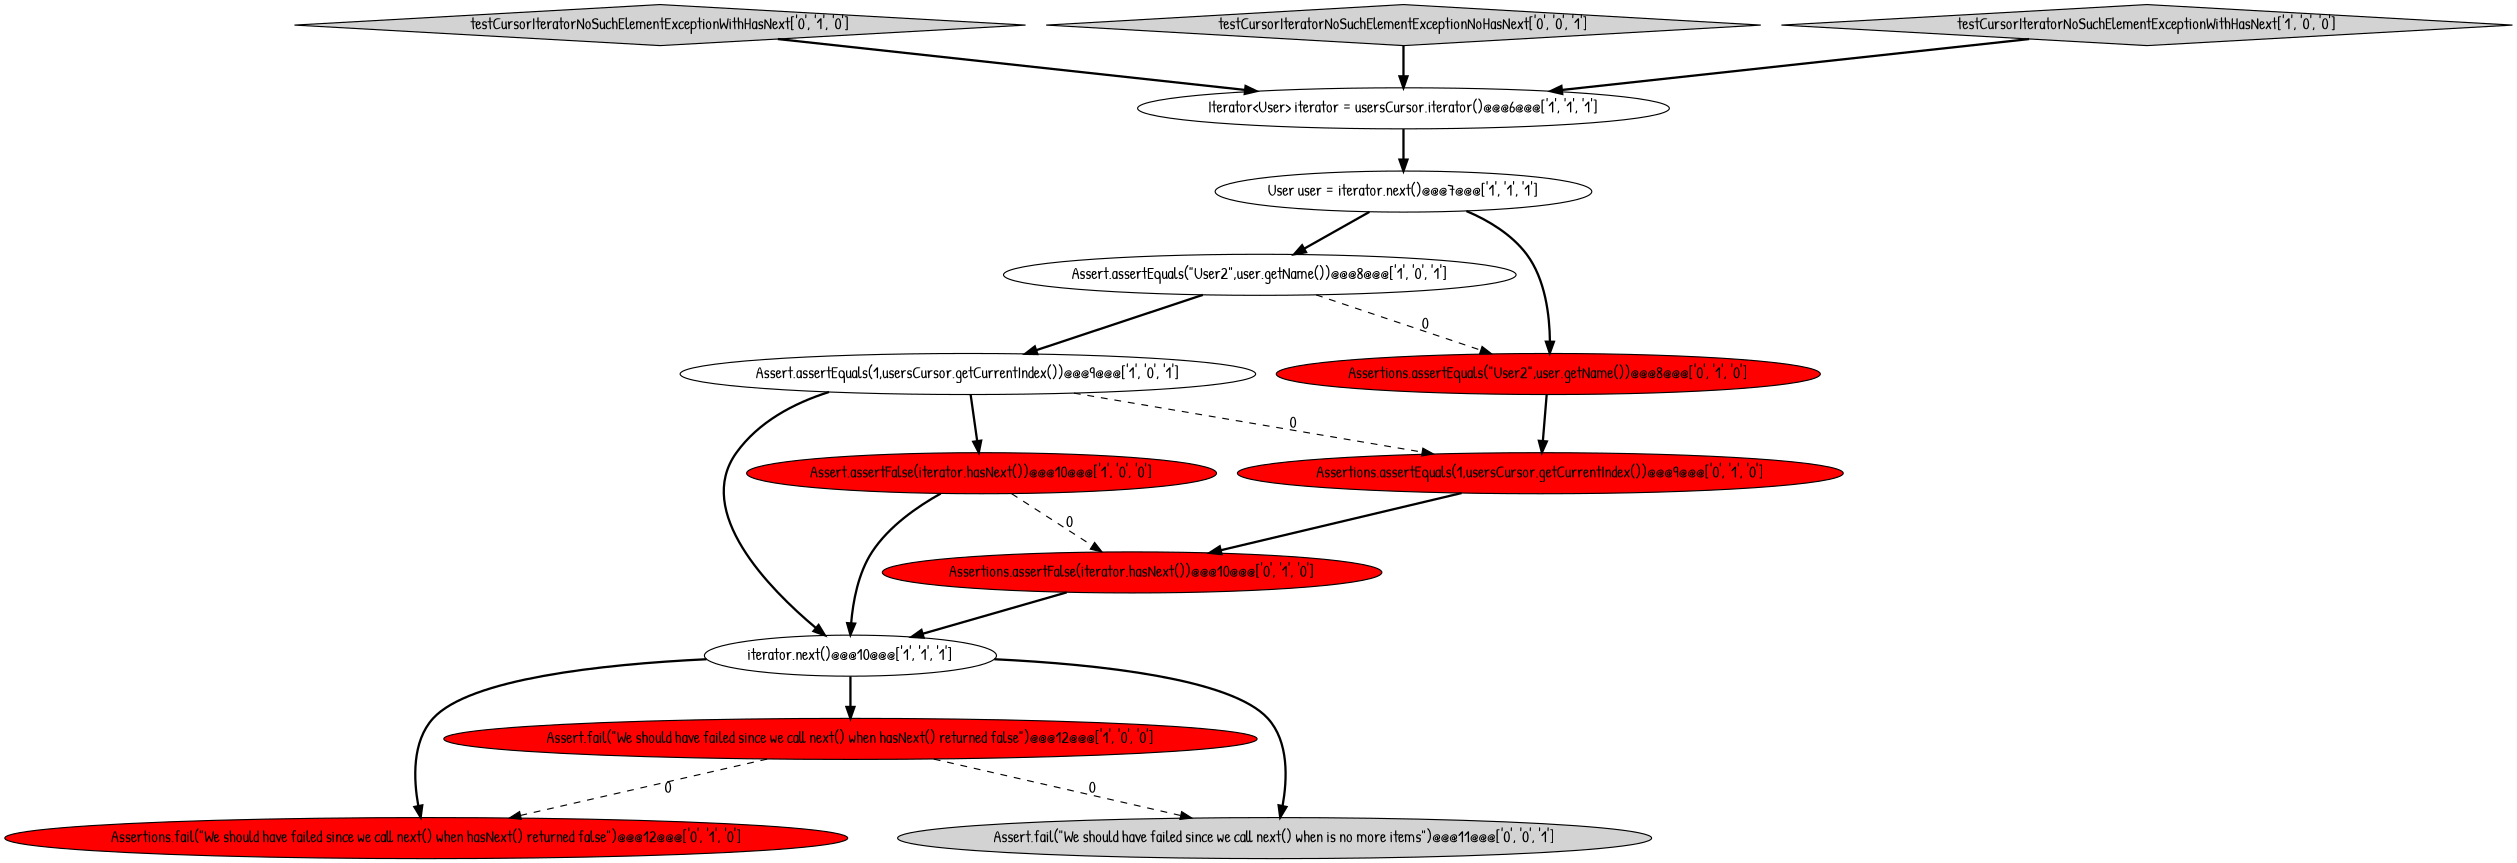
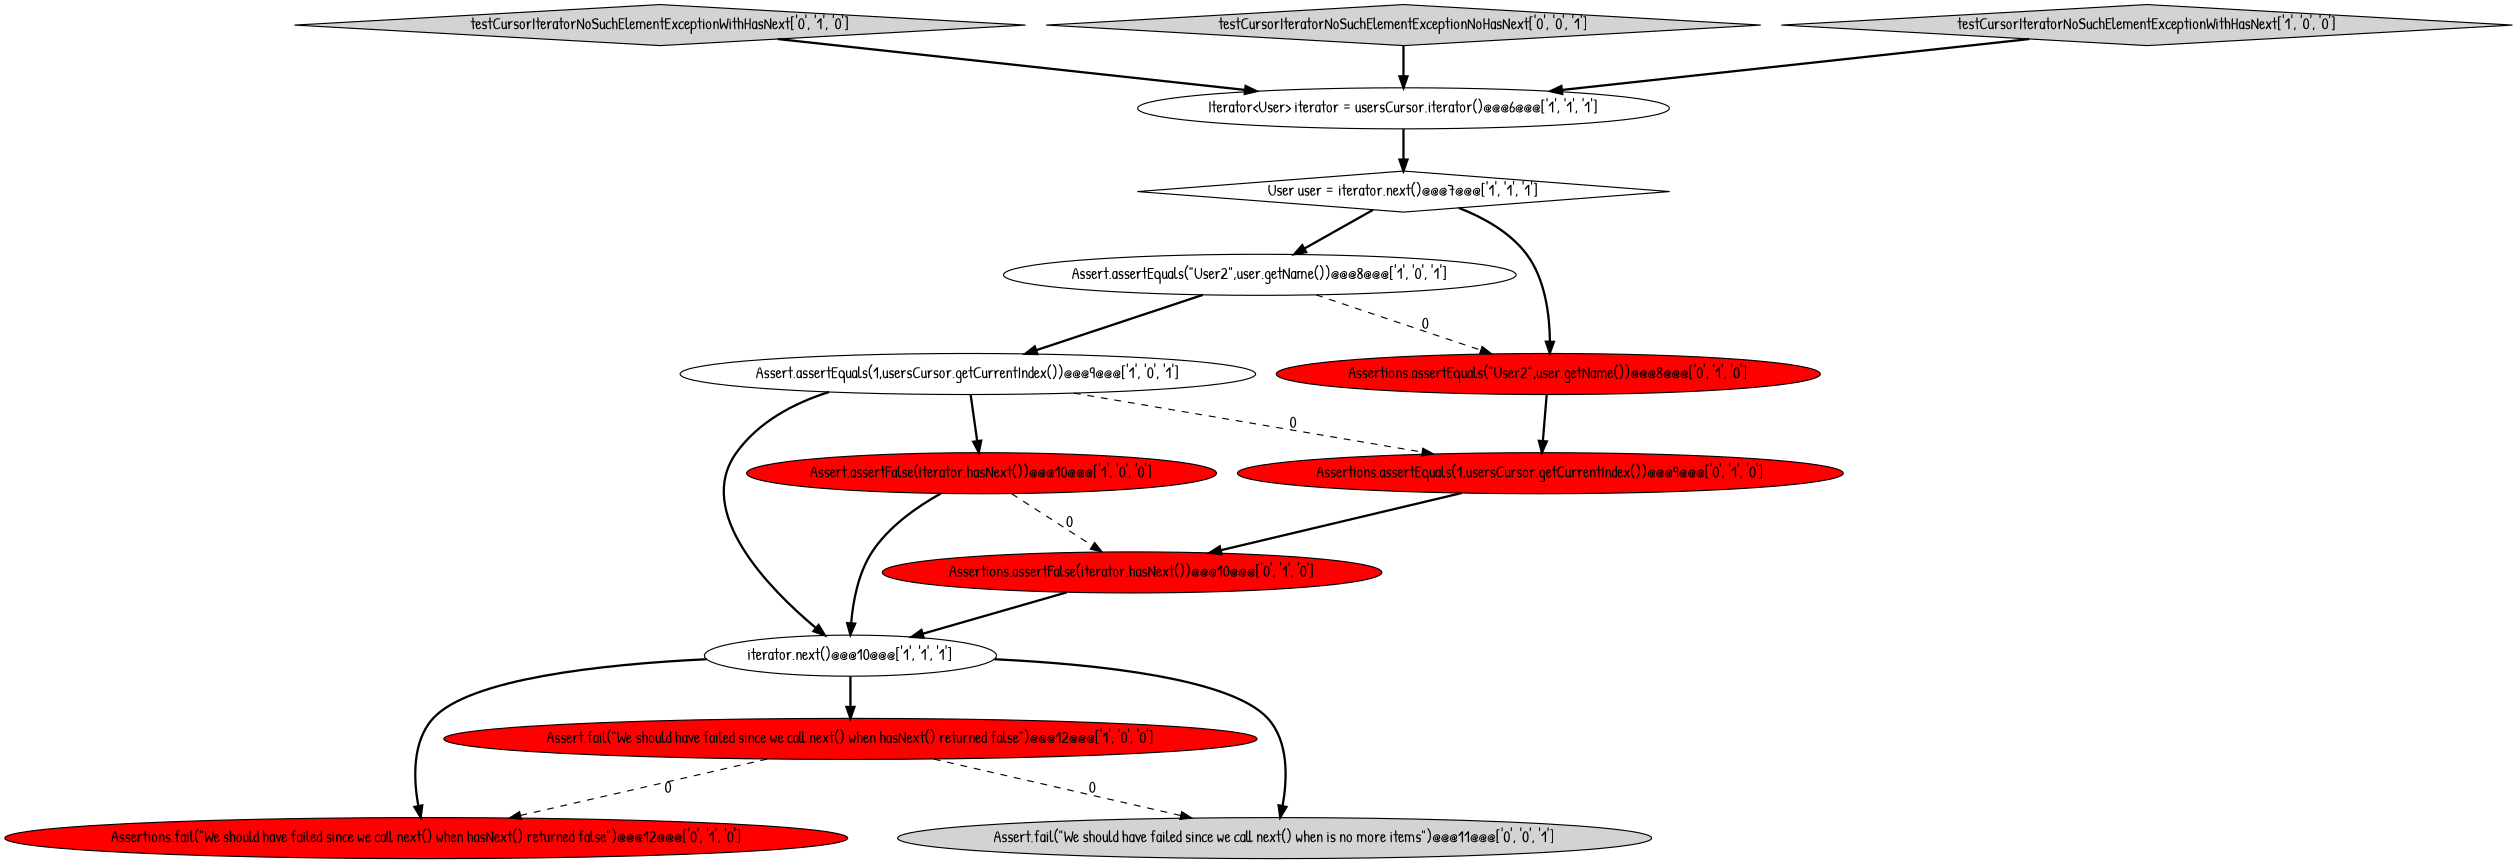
  digraph {
    fontname="Patrick Hand"
    node [fillcolor=red shape=ellipse style=filled fontname="Patrick Hand"]
    edge [style=bold fontname="Patrick Hand"]
    n1 [label="Assertions.fail(\"We should have failed since we call next() when hasNext() returned false\")@@@12@@@['0', '1', '0']"]
    n2 [fillcolor=white label="Assert.assertEquals(1,usersCursor.getCurrentIndex())@@@9@@@['1', '0', '1']"]
    n3 [label="Assertions.assertEquals(1,usersCursor.getCurrentIndex())@@@9@@@['0', '1', '0']"]
    n4 [fillcolor=white label="iterator.next()@@@10@@@['1', '1', '1']"]
    n5 [label="Assert.assertFalse(iterator.hasNext())@@@10@@@['1', '0', '0']"]
    n6 [fillcolor=lightgray label="testCursorIteratorNoSuchElementExceptionWithHasNext['0', '1', '0']" shape=diamond]
    n7 [fillcolor=white label="Iterator<User> iterator = usersCursor.iterator()@@@6@@@['1', '1', '1']"]
    n8 [fillcolor=lightgray label="Assert.fail(\"We should have failed since we call next() when is no more items\")@@@11@@@['0', '0', '1']"]
-   n9 [fillcolor=white label="User user = iterator.next()@@@7@@@['1', '1', '1']"]
+   n9 [fillcolor=white label="User user = iterator.next()@@@7@@@['1', '1', '1']" shape=diamond]
    n10 [label="Assertions.assertFalse(iterator.hasNext())@@@10@@@['0', '1', '0']"]
    n11 [label="Assert.fail(\"We should have failed since we call next() when hasNext() returned false\")@@@12@@@['1', '0', '0']"]
    n12 [fillcolor=white label="Assert.assertEquals(\"User2\",user.getName())@@@8@@@['1', '0', '1']"]
    n13 [label="Assertions.assertEquals(\"User2\",user.getName())@@@8@@@['0', '1', '0']"]
    n14 [fillcolor=lightgray label="testCursorIteratorNoSuchElementExceptionNoHasNext['0', '0', '1']" shape=diamond]
    n15 [fillcolor=lightgray label="testCursorIteratorNoSuchElementExceptionWithHasNext['1', '0', '0']" shape=diamond]
    n2 -> n3 [label=0 style=dashed]
    n2 -> n4
    n2 -> n5
    n3 -> n10
    n4 -> n1
    n4 -> n8
    n4 -> n11
    n5 -> n4
    n5 -> n10 [label=0 style=dashed]
    n6 -> n7
    n7 -> n9
    n9 -> n12
    n9 -> n13
    n10 -> n4
    n11 -> n1 [label=0 style=dashed]
    n11 -> n8 [label=0 style=dashed]
    n12 -> n2
    n12 -> n13 [label=0 style=dashed]
    n13 -> n3
    n14 -> n7
    n15 -> n7
  }
